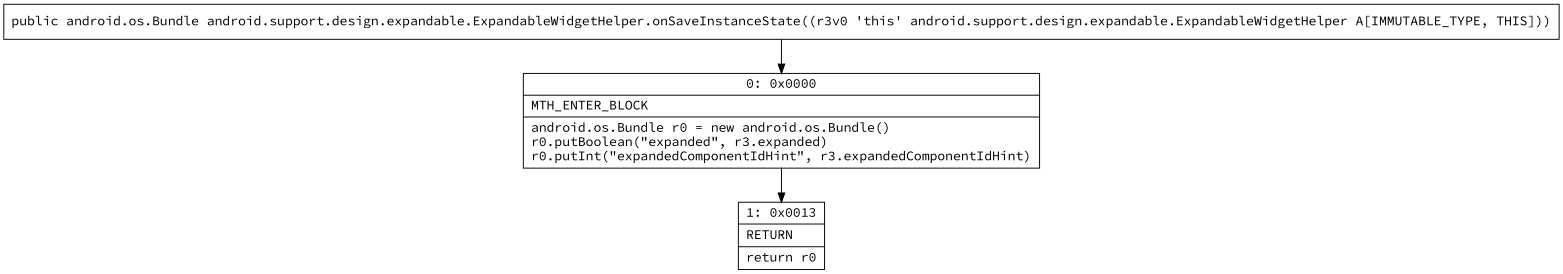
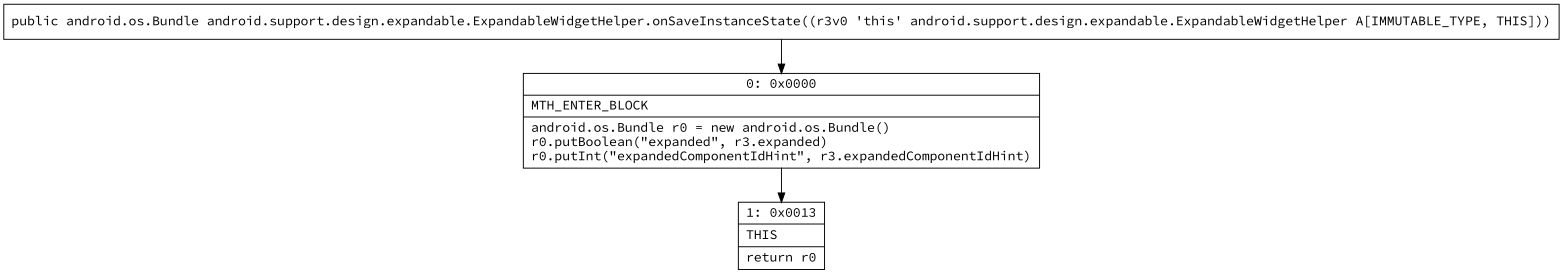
  digraph {
    fontname="Source Code Pro"
    node [shape=record fontname="Source Code Pro"]
    edge [fontname="Source Code Pro"]
    n1 [label="{0\:\ 0x0000|MTH_ENTER_BLOCK\l|android.os.Bundle r0 = new android.os.Bundle()\lr0.putBoolean(\"expanded\", r3.expanded)\lr0.putInt(\"expandedComponentIdHint\", r3.expandedComponentIdHint)\l}"]
-   n2 [label="{1\:\ 0x0013|RETURN\l|return r0\l}"]
+   n2 [label="{1\:\ 0x0013|THIS\l|return r0\l}"]
    n3 [label="{public android.os.Bundle android.support.design.expandable.ExpandableWidgetHelper.onSaveInstanceState((r3v0 'this' android.support.design.expandable.ExpandableWidgetHelper A[IMMUTABLE_TYPE, THIS])) }"]
    n1 -> n2
    n3 -> n1
  }
